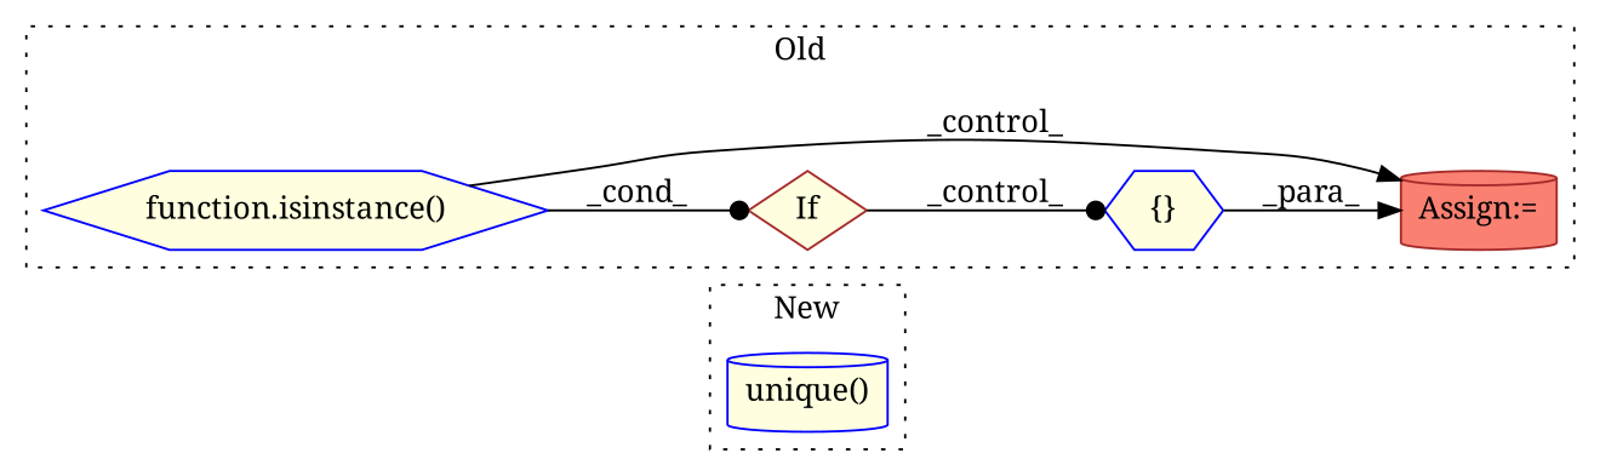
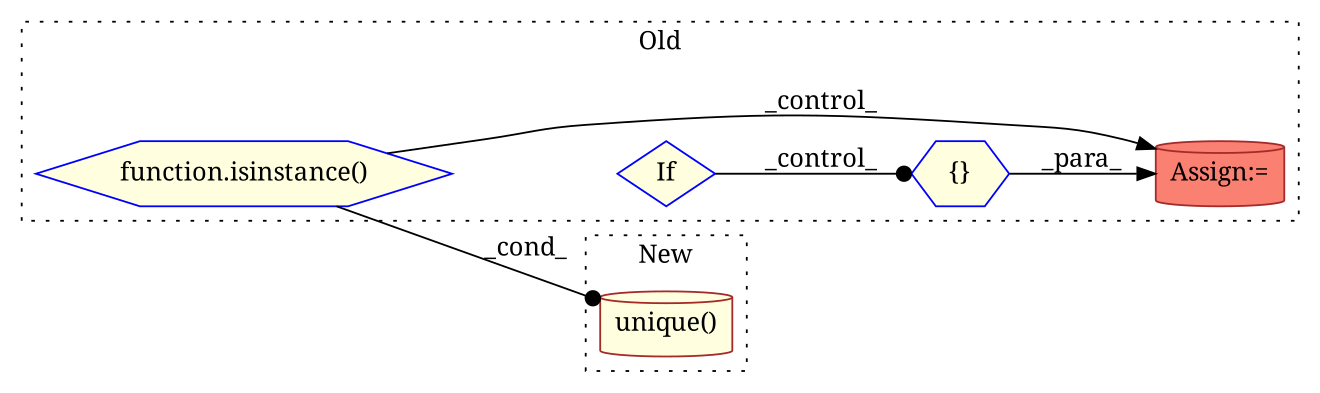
  digraph {
    fontname="Noto Serif"
    rankdir=LR
    node [a=75 color=brown fillcolor=lightyellow fontname="Noto Serif" l=3 shape=hexagon style=filled]
    edge [arrowhead=dot fontname="Noto Serif"]
    n1 [color=blue l="11,1" label="function.isinstance()" s="23866,23893"]
-   n2 [a=96 label=If s=23863 shape=diamond]
+   n2 [a=96 color=blue label=If s=23863 shape=diamond]
    n3 [a=68 fillcolor=salmon label="Assign:=" s=23938 shape=cylinder]
    n4 [a=95 color=blue l="1,1" label="{}" s="23941,23954"]
-   n5 [color=blue l=17 label="unique()" s=24661 shape=cylinder]
+   n5 [l=17 label="unique()" s=24661 shape=cylinder]
    subgraph cluster_1 {
      label=Old
      style=dotted
      n1
      n2
      n3
      n4
    }
    subgraph cluster_2 {
      label=New
      style=dotted
      n5
    }
-   n1 -> n2 [label=_cond_]
+   n1 -> n5 [label=_cond_]
    n1 -> n3 [arrowhead=normal label=_control_]
    n2 -> n4 [label=_control_]
    n4 -> n3 [arrowhead=normal label=_para_]
  }
